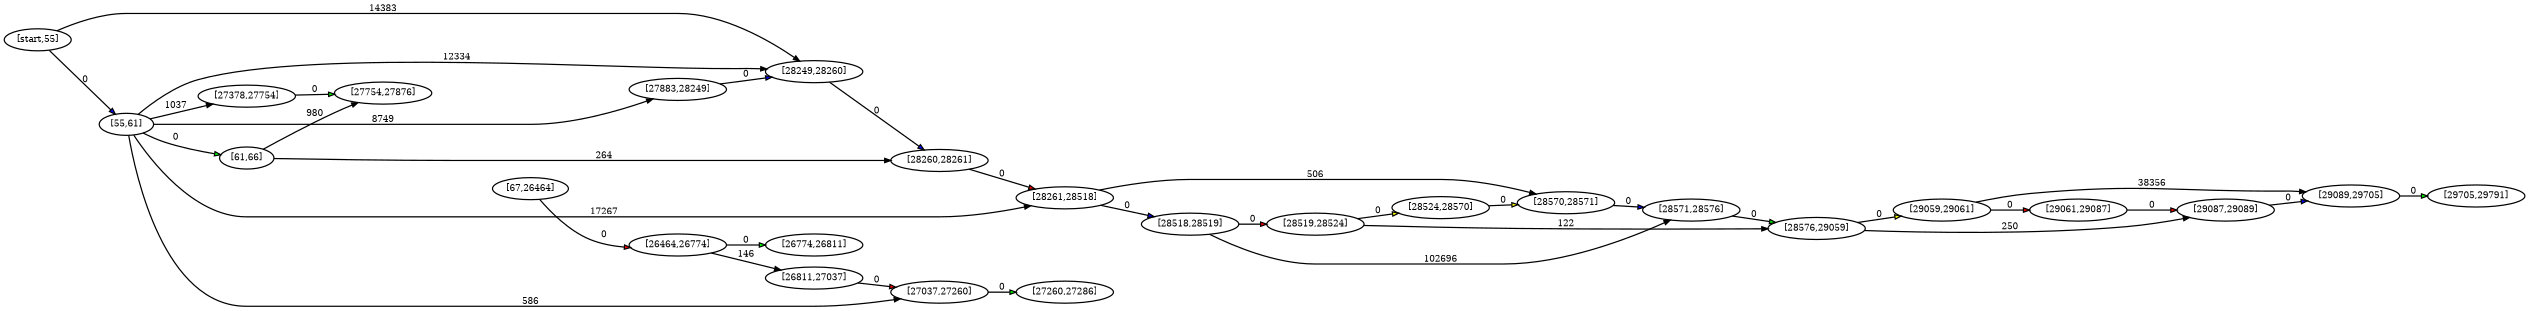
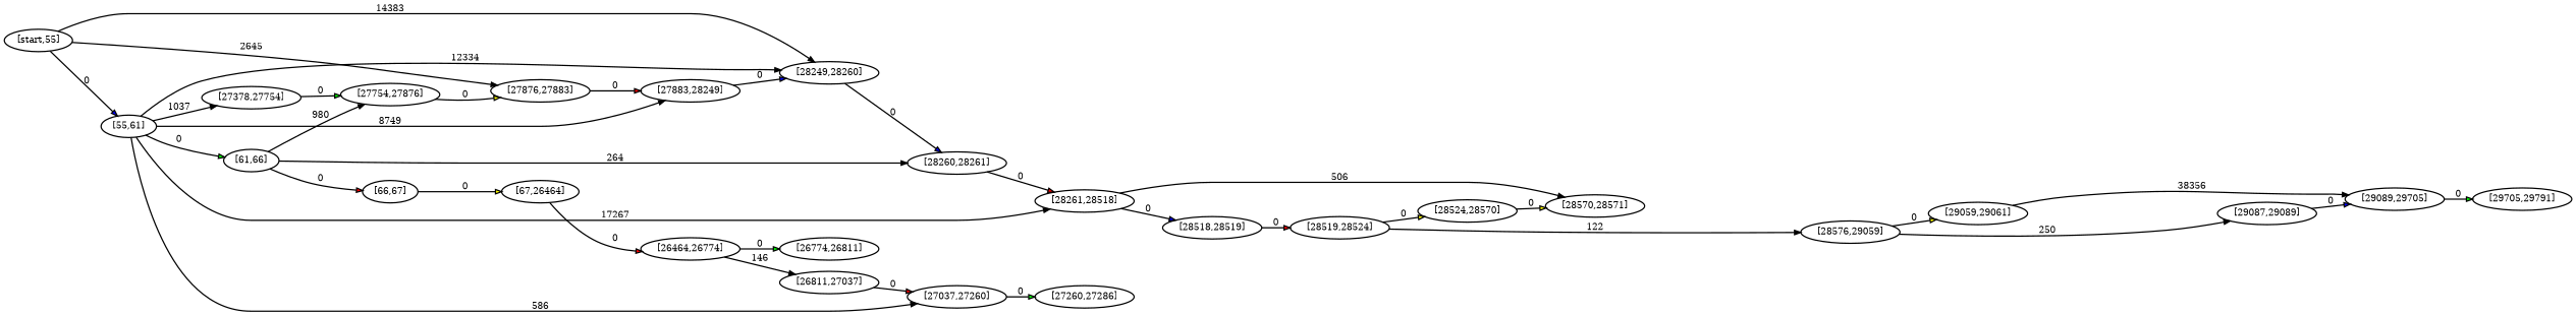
  digraph {
    rankdir=LR
    node [style=bold]
    edge [fillcolor=black style=bold]
    n1 [label="[start,55]"]
    n2 [label="[55,61]"]
+   n3 [label="[27876,27883]"]
    n4 [label="[28249,28260]"]
    n5 [label="[61,66]"]
    n6 [label="[27037,27260]"]
    n7 [label="[27378,27754]"]
    n8 [label="[27883,28249]"]
    n9 [label="[28261,28518]"]
    n10 [label="[28260,28261]"]
+   n11 [label="[66,67]"]
    n12 [label="[27754,27876]"]
    n13 [label="[26464,26774]"]
    n14 [label="[26774,26811]"]
    n15 [label="[26811,27037]"]
    n16 [label="[27260,27286]"]
    n17 [label="[28518,28519]"]
    n18 [label="[28570,28571]"]
    n19 [label="[67,26464]"]
    n20 [label="[28519,28524]"]
-   n21 [label="[28571,28576]"]
    n22 [label="[28524,28570]"]
    n23 [label="[28576,29059]"]
    n24 [label="[29059,29061]"]
    n25 [label="[29087,29089]"]
-   n26 [label="[29061,29087]"]
    n27 [label="[29089,29705]"]
    n28 [label="[29705,29791]"]
    n1 -> n2 [fillcolor=blue label=0]
+   n1 -> n3 [label=2645]
    n1 -> n4 [label=14383]
    n2 -> n4 [label=12334]
    n2 -> n5 [fillcolor=green label=0]
    n2 -> n6 [label=586]
    n2 -> n7 [label=1037]
    n2 -> n8 [label=8749]
    n2 -> n9 [label=17267]
+   n3 -> n8 [fillcolor=red label=0]
    n4 -> n10 [fillcolor=blue label=0]
    n5 -> n10 [label=264]
+   n5 -> n11 [fillcolor=red label=0]
    n5 -> n12 [label=980]
    n6 -> n16 [fillcolor=green label=0]
    n7 -> n12 [fillcolor=green label=0]
    n8 -> n4 [fillcolor=blue label=0]
    n9 -> n17 [fillcolor=blue label=0]
    n9 -> n18 [label=506]
    n10 -> n9 [fillcolor=red label=0]
+   n11 -> n19 [fillcolor=yellow label=0]
+   n12 -> n3 [fillcolor=yellow label=0]
    n13 -> n14 [fillcolor=green label=0]
    n13 -> n15 [label=146]
    n15 -> n6 [fillcolor=red label=0]
    n17 -> n20 [fillcolor=red label=0]
-   n17 -> n21 [label=102696]
-   n18 -> n21 [fillcolor=blue label=0]
    n19 -> n13 [fillcolor=red label=0]
    n20 -> n22 [fillcolor=yellow label=0]
    n20 -> n23 [label=122]
-   n21 -> n23 [fillcolor=green label=0]
    n22 -> n18 [fillcolor=yellow label=0]
    n23 -> n24 [fillcolor=yellow label=0]
    n23 -> n25 [label=250]
-   n24 -> n26 [fillcolor=red label=0]
    n24 -> n27 [label=38356]
    n25 -> n27 [fillcolor=blue label=0]
-   n26 -> n25 [fillcolor=red label=0]
    n27 -> n28 [fillcolor=green label=0]
  }
